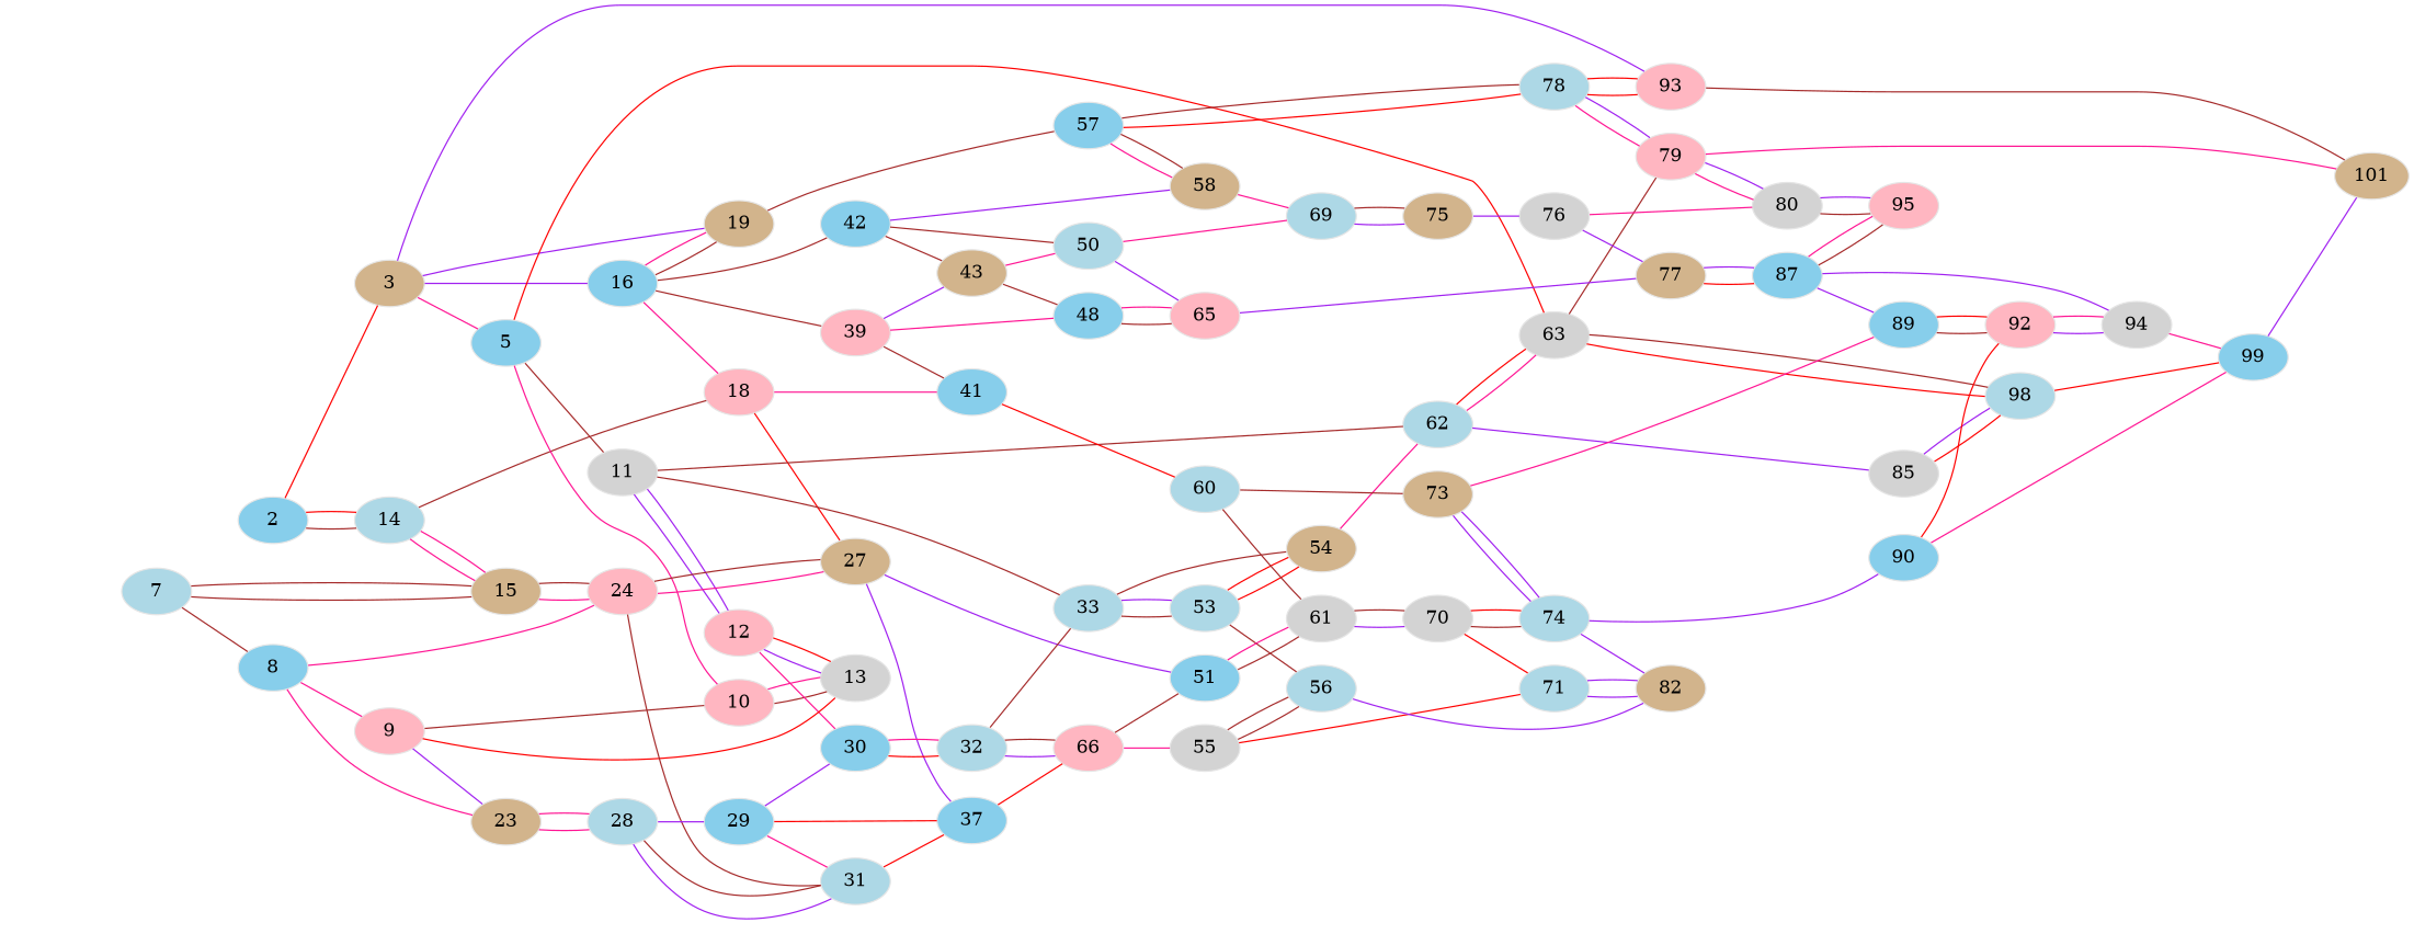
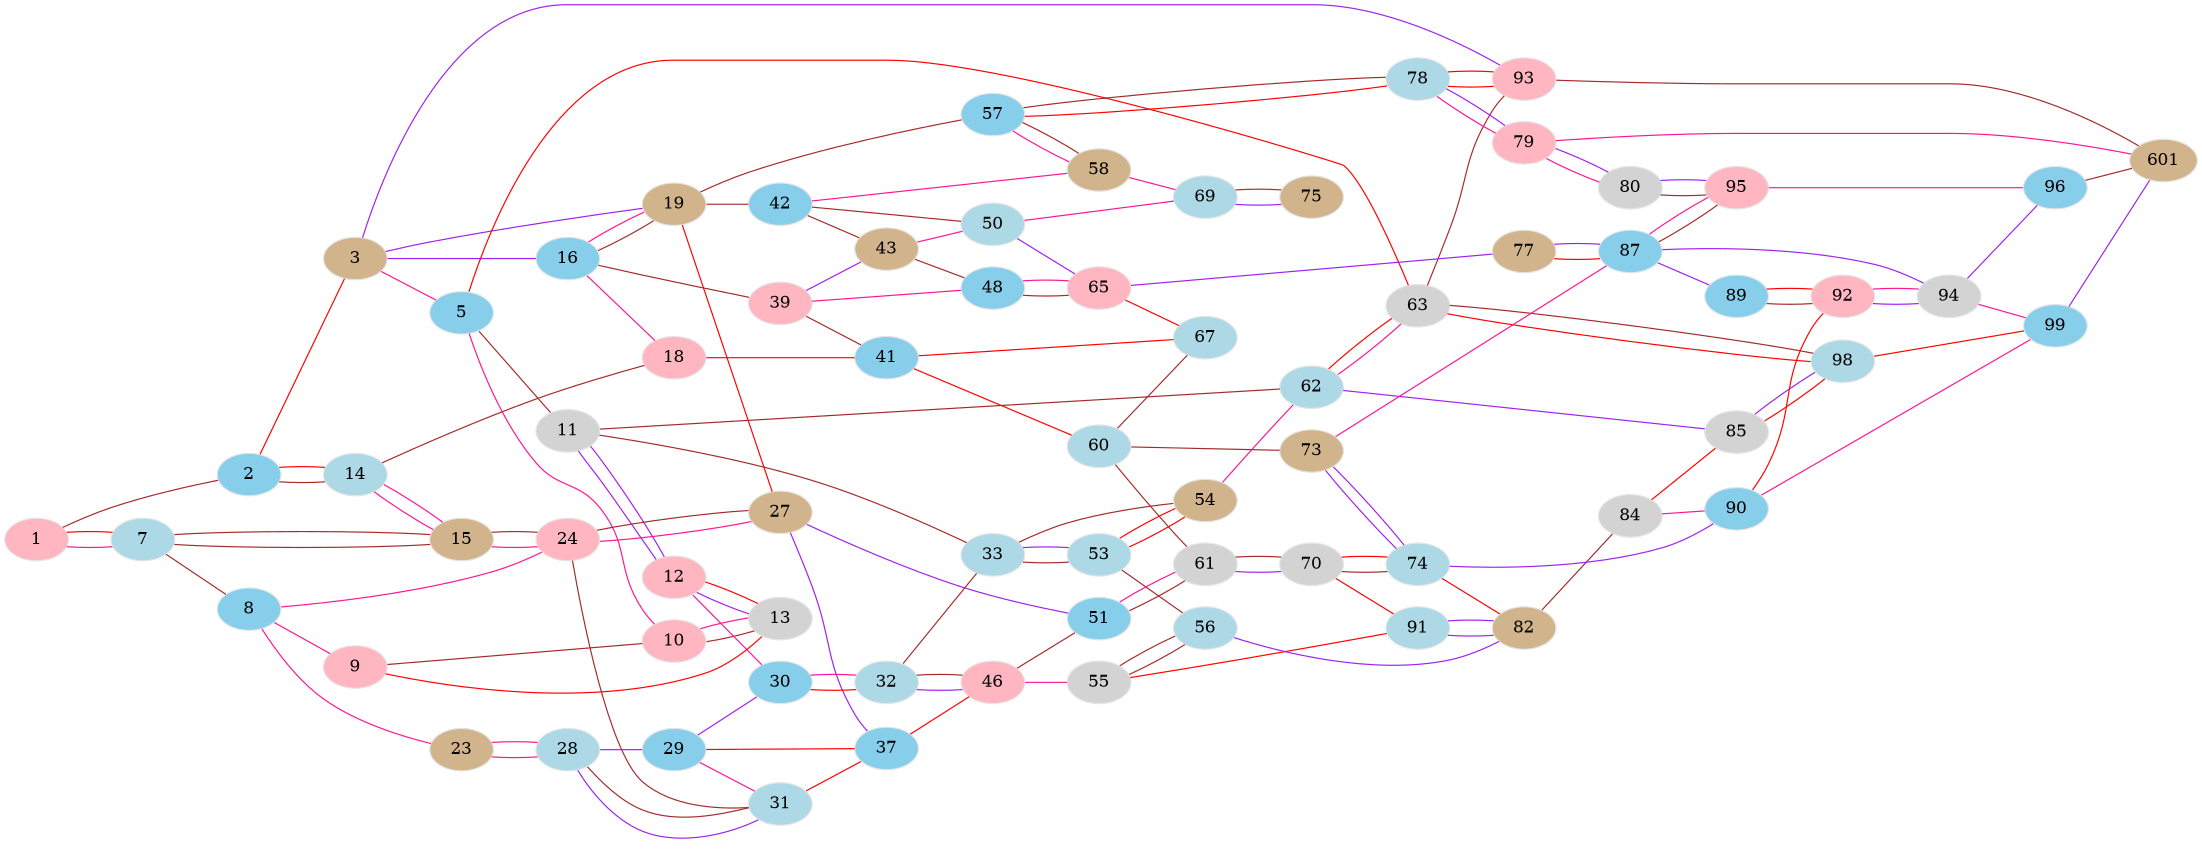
  graph {
    rankdir=LR
    node [color=gray90 fillcolor=skyblue style=filled]
    edge [color=brown]
+   1 [fillcolor=lightpink]
    2
    7 [fillcolor=lightblue]
    3 [fillcolor=tan super="+4"]
    14 [fillcolor=lightblue]
    8 [super="+22"]
    15 [fillcolor=tan]
    5 [super="+6"]
    16 [super="+17"]
    19 [fillcolor=tan super="+20"]
    93 [fillcolor=lightpink]
    18 [fillcolor=lightpink super="+26"]
    10 [fillcolor=lightpink]
    11 [fillcolor=lightgrey super="+35"]
    63 [fillcolor=lightgrey]
    39 [fillcolor=lightpink super="+40"]
    42 [super="+49"]
    57
-   101 [fillcolor=tan super="+102"]
+   101 [fillcolor=tan super="+102" label=601]
    13 [fillcolor=lightgrey]
    12 [fillcolor=lightpink]
    33 [fillcolor=lightblue super="+34"]
    62 [fillcolor=lightblue super="+64"]
    98 [fillcolor=lightblue]
    9 [fillcolor=lightpink super="+21"]
    23 [fillcolor=tan]
    24 [fillcolor=lightpink super="+25"]
    28 [fillcolor=lightblue]
    27 [fillcolor=tan super="+36"]
    31 [fillcolor=lightblue super="+38"]
    30
    53 [fillcolor=lightblue]
    54 [fillcolor=tan]
    85 [fillcolor=lightgrey]
    32 [fillcolor=lightblue]
    41 [super="+59"]
    43 [fillcolor=tan super="+47"]
    48
    37 [super="+45"]
    51
    60 [fillcolor=lightblue super="+72"]
+   67 [fillcolor=lightblue]
    50 [fillcolor=lightblue super="+68"]
    58 [fillcolor=tan]
    78 [fillcolor=lightblue]
    29 [super="+44"]
-   46 [fillcolor=lightpink super="+52" label=66]
+   46 [fillcolor=lightpink super="+52"]
    61 [fillcolor=lightgrey]
    55 [fillcolor=lightgrey]
    56 [fillcolor=lightblue]
    65 [fillcolor=lightpink super="+66"]
    73 [fillcolor=tan]
    69 [fillcolor=lightblue]
-   71 [fillcolor=lightblue]
+   71 [fillcolor=lightblue label=91]
    77 [fillcolor=tan]
    75 [fillcolor=tan]
    70 [fillcolor=lightgrey]
    82 [fillcolor=tan super="+83"]
+   84 [fillcolor=lightgrey]
    79 [fillcolor=lightpink]
    74 [fillcolor=lightblue super="+86"]
    89
    99 [super="+100"]
    87 [super="+88"]
-   76 [fillcolor=lightgrey super="+81"]
    90 [super="+91"]
    92 [fillcolor=lightpink]
    80 [fillcolor=lightgrey]
    95 [fillcolor=lightpink]
    94 [fillcolor=lightgrey super="+97"]
+   96
+   1 -- 2
+   1 -- 7 [color=deeppink]
+   1 -- 7 [color=red]
    2 -- 3 [color=red]
    2 -- 14
    2 -- 14 [color=red]
    7 -- 8
    7 -- 15
    7 -- 15
    3 -- 5 [color=deeppink]
    3 -- 16 [color=purple]
    3 -- 19 [color=purple]
    3 -- 93 [color=purple]
    14 -- 15 [color=deeppink]
    14 -- 15 [color=deeppink]
    14 -- 18
    8 -- 9 [color=deeppink]
    8 -- 23 [color=deeppink]
    8 -- 24 [color=deeppink]
    15 -- 24 [color=deeppink]
    15 -- 24
    5 -- 10 [color=deeppink]
    5 -- 11
    5 -- 63 [color=red]
    16 -- 19
    16 -- 19 [color=deeppink]
    16 -- 18 [color=deeppink]
    16 -- 39
-   16 -- 42
+   19 -- 42
    19 -- 57
    93 -- 101
-   18 -- 27 [color=red]
-   18 -- 41 [color=deeppink]
+   19 -- 27 [color=red]
+   18 -- 41 [color=red]
    10 -- 13
    10 -- 13 [color=deeppink]
    11 -- 12 [color=purple]
    11 -- 12 [color=purple]
    11 -- 33
    11 -- 62
-   63 -- 79
+   63 -- 93
    63 -- 98 [color=red]
    63 -- 98
    39 -- 41
    39 -- 43 [color=purple]
    39 -- 48 [color=deeppink]
    42 -- 43
    42 -- 50
-   42 -- 58 [color=purple]
+   42 -- 58 [color=deeppink]
    57 -- 58 [color=deeppink]
    57 -- 58
    57 -- 78 [color=red]
    57 -- 78
    12 -- 13 [color=purple]
    12 -- 13 [color=red]
    12 -- 30 [color=deeppink]
    33 -- 53
    33 -- 53 [color=purple]
    33 -- 54
    62 -- 63 [color=deeppink]
    62 -- 63 [color=red]
    62 -- 85 [color=purple]
    98 -- 99 [color=red]
    9 -- 10
    9 -- 13 [color=red]
-   9 -- 23 [color=purple]
    23 -- 28 [color=deeppink]
    23 -- 28 [color=deeppink]
    24 -- 27 [color=deeppink]
    24 -- 27
    24 -- 31
    28 -- 31 [color=purple]
    28 -- 31
    28 -- 29 [color=purple]
    27 -- 37 [color=purple]
    27 -- 51 [color=purple]
    31 -- 37 [color=red]
    30 -- 32 [color=red]
    30 -- 32 [color=deeppink]
    53 -- 54 [color=red]
    53 -- 54 [color=red]
    53 -- 56
    54 -- 62 [color=deeppink]
    85 -- 98 [color=red]
    85 -- 98 [color=purple]
    32 -- 33
    32 -- 46 [color=purple]
    32 -- 46
    41 -- 60 [color=red]
+   41 -- 67 [color=red]
    43 -- 48
    43 -- 50 [color=deeppink]
    48 -- 65
    48 -- 65 [color=deeppink]
    37 -- 46 [color=red]
    51 -- 61
    51 -- 61 [color=deeppink]
+   60 -- 67
    60 -- 61
    60 -- 73
    50 -- 65 [color=purple]
    50 -- 69 [color=deeppink]
    58 -- 69 [color=deeppink]
    78 -- 93 [color=red]
    78 -- 93 [color=red]
    78 -- 79 [color=deeppink]
    78 -- 79 [color=purple]
    29 -- 31 [color=deeppink]
    29 -- 30 [color=purple]
    29 -- 37 [color=red]
    46 -- 51
    46 -- 55 [color=deeppink]
    61 -- 70 [color=purple]
    61 -- 70
    55 -- 56
    55 -- 56
    55 -- 71 [color=red]
    56 -- 82 [color=purple]
+   65 -- 67 [color=red]
    65 -- 77 [color=purple]
    73 -- 74 [color=purple]
    73 -- 74 [color=purple]
-   73 -- 89 [color=deeppink]
+   73 -- 87 [color=deeppink]
    69 -- 75 [color=purple]
    69 -- 75
    71 -- 82 [color=purple]
    71 -- 82 [color=purple]
    77 -- 87 [color=red]
    77 -- 87 [color=purple]
-   75 -- 76 [color=purple weight=2]
    70 -- 71 [color=red]
    70 -- 74
    70 -- 74 [color=red]
+   82 -- 84
+   84 -- 85 [color=red]
+   84 -- 90 [color=deeppink]
    79 -- 101 [color=deeppink]
    79 -- 80 [color=deeppink]
    79 -- 80 [color=purple]
-   74 -- 82 [color=purple]
+   74 -- 82 [color=red]
    74 -- 90 [color=purple]
    89 -- 92
    89 -- 92 [color=red]
    99 -- 101 [color=purple]
    87 -- 89 [color=purple]
    87 -- 95
    87 -- 95 [color=deeppink]
    87 -- 94 [color=purple]
-   76 -- 77 [color=purple]
-   76 -- 80 [color=deeppink]
    90 -- 99 [color=deeppink]
    90 -- 92 [color=red]
    92 -- 94 [color=purple]
    92 -- 94 [color=deeppink]
    80 -- 95
    80 -- 95 [color=purple]
+   95 -- 96 [color=deeppink]
    94 -- 99 [color=deeppink]
+   94 -- 96 [color=purple]
+   96 -- 101
  }
